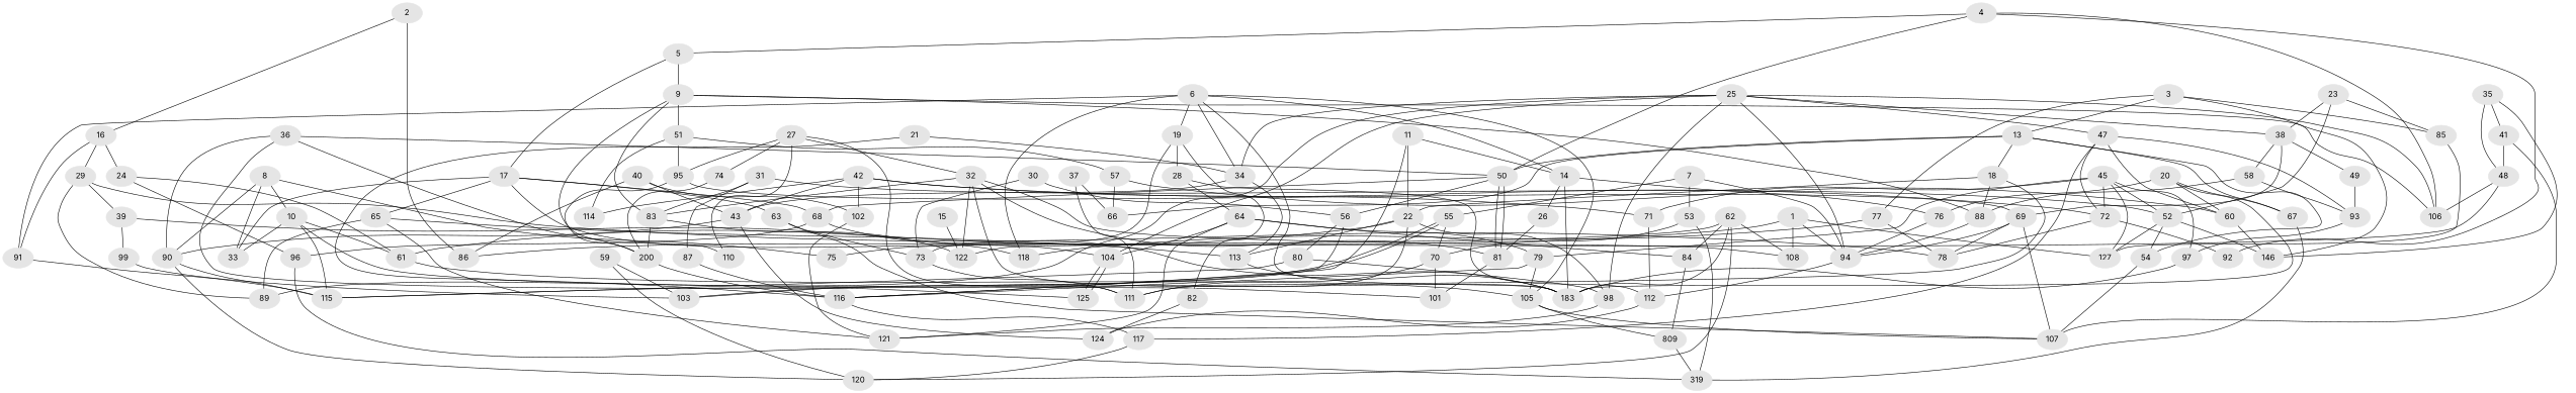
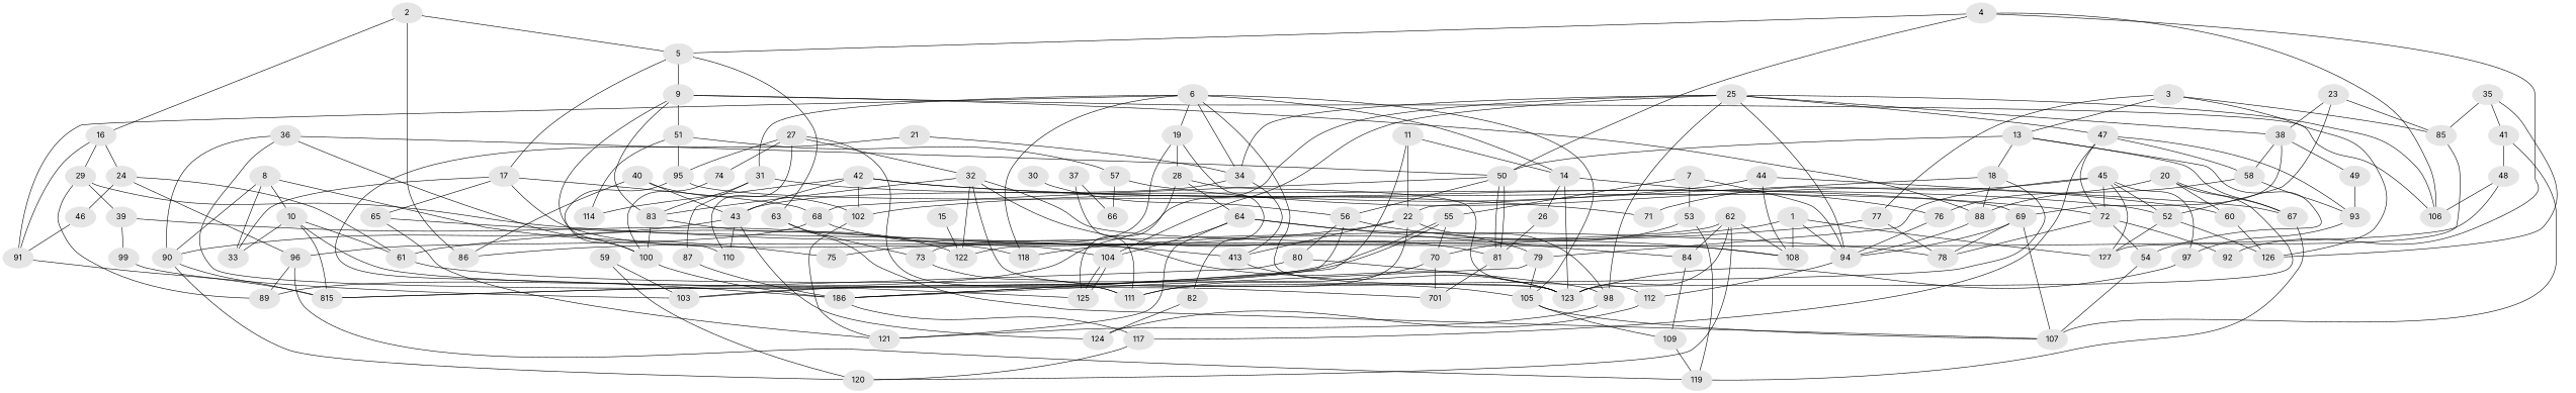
  graph {
    fontname=Inter
    node [color=gray90 fontname=Inter style=filled]
    edge [fontname=Inter]
    1
    86
    94
    108
    127
    112
    2
    5
    16
    9
    17
    63
    8
    10
    33
    75
    90
    91
    24
    29
    3
    13
    77
    85
-   126 [label=146]
+   126
    50
    18
    54
    66
    67
    118
    78
    4
    92
    106
    68
    81
    56
    51
    83
    88
    110
    65
    104
    73
    107
    6
    14
    19
    31
    34
    105
-   123 [label=183]
+   123
    26
    76
    28
    82
    52
    87
-   113
+   113 [label=413]
    43
-   115
-   109 [label=809]
+   115 [label=815]
+   109
    7
    53
    55
    70
-   119 [label=319]
+   119
    103
    61
-   101
+   101 [label=701]
    120
    95
    114
    57
    122
-   100 [label=200]
+   100
    11
    22
-   116
+   116 [label=186]
    98
    111
    117
    15
    69
+   46
    96
    89
    39
    121
    125
    64
    124
    20
    60
    21
    23
    38
    49
    58
    25
    47
    72
    93
    27
    32
    74
    79
    84
    99
    30
    80
    35
    41
    48
    36
    37
    40
    102
    42
    71
+   44
    45
    97
    59
    62
    1 -- 86
    1 -- 94
    1 -- 108
    1 -- 127
    94 -- 112
    112 -- 124
    2 -- 86
+   2 -- 5
    2 -- 16
    5 -- 9
    5 -- 17
-   17 -- 63
+   5 -- 63
    16 -- 91
    16 -- 24
    16 -- 29
    9 -- 106
    9 -- 51
    9 -- 83
    9 -- 88
    9 -- 110
    17 -- 33
    17 -- 68
    17 -- 65
    17 -- 104
    63 -- 73
    63 -- 107
    8 -- 10
    8 -- 33
    8 -- 75
    8 -- 90
    10 -- 33
    10 -- 115
    10 -- 61
    10 -- 101
    90 -- 115
    90 -- 120
    91 -- 115
    24 -- 61
+   24 -- 46
    24 -- 96
    29 -- 78
    29 -- 89
    29 -- 39
    3 -- 13
    3 -- 77
    3 -- 85
    3 -- 126
    13 -- 50
    13 -- 18
    13 -- 54
-   13 -- 66
    13 -- 67
    77 -- 118
    77 -- 78
    85 -- 127
    50 -- 68
    50 -- 81
    50 -- 81
    50 -- 56
    18 -- 88
    18 -- 115
    18 -- 22
    54 -- 107
    67 -- 119
    4 -- 5
    4 -- 50
    4 -- 92
    4 -- 106
    68 -- 123
    68 -- 96
    81 -- 101
+   56 -- 108
    56 -- 116
    56 -- 80
    51 -- 95
    51 -- 114
    51 -- 57
    83 -- 122
    83 -- 100
    88 -- 94
    65 -- 113
-   65 -- 89
+   96 -- 89
    65 -- 121
    104 -- 125
    104 -- 125
    73 -- 111
    6 -- 91
    6 -- 118
    6 -- 14
    6 -- 19
+   6 -- 31
    6 -- 34
    6 -- 105
    6 -- 123
    14 -- 123
    14 -- 26
    14 -- 76
    19 -- 73
    19 -- 28
    19 -- 82
    31 -- 83
    31 -- 52
    31 -- 87
    34 -- 113
    34 -- 43
    105 -- 107
    105 -- 109
    26 -- 81
    76 -- 94
    28 -- 112
+   28 -- 125
    28 -- 64
    82 -- 124
    52 -- 127
    52 -- 126
-   52 -- 54
+   72 -- 54
    87 -- 116
    113 -- 123
    43 -- 90
+   43 -- 110
    43 -- 124
    109 -- 119
    7 -- 94
    7 -- 53
    7 -- 55
    53 -- 70
    53 -- 119
    55 -- 70
    55 -- 103
    55 -- 103
    70 -- 101
    70 -- 111
    61 -- 105
    95 -- 100
    95 -- 69
    57 -- 66
    57 -- 60
    100 -- 116
    11 -- 14
    11 -- 22
    11 -- 116
    22 -- 113
    22 -- 61
    22 -- 98
    22 -- 111
    116 -- 117
    98 -- 121
    117 -- 120
    15 -- 122
    69 -- 94
    69 -- 78
    69 -- 107
+   46 -- 91
    96 -- 119
    39 -- 118
    39 -- 99
    64 -- 104
    64 -- 121
    64 -- 79
    64 -- 84
    20 -- 67
    20 -- 123
    20 -- 76
    20 -- 60
    60 -- 126
    21 -- 34
    21 -- 116
    23 -- 85
    23 -- 52
    23 -- 38
    38 -- 69
    38 -- 49
    38 -- 58
    49 -- 93
    58 -- 88
    58 -- 93
    25 -- 94
    25 -- 106
    25 -- 104
    25 -- 34
    25 -- 98
    25 -- 89
    25 -- 38
    25 -- 47
    47 -- 117
-   47 -- 60
+   47 -- 58
    47 -- 72
    47 -- 93
    72 -- 78
    72 -- 92
    93 -- 97
    27 -- 110
    27 -- 95
    27 -- 111
    27 -- 32
    27 -- 74
    32 -- 108
    32 -- 81
    32 -- 83
    32 -- 123
    32 -- 122
    74 -- 100
    79 -- 105
    79 -- 116
    84 -- 109
    99 -- 103
    30 -- 56
-   30 -- 73
    80 -- 115
    80 -- 98
-   35 -- 48
+   35 -- 85
    35 -- 126
    35 -- 41
    41 -- 107
    41 -- 48
    48 -- 106
    48 -- 122
    36 -- 90
    36 -- 50
    36 -- 100
    36 -- 125
    37 -- 66
    37 -- 111
    40 -- 86
    40 -- 43
    40 -- 102
    102 -- 121
    42 -- 43
    42 -- 114
    42 -- 72
    42 -- 102
    42 -- 71
-   71 -- 112
+   44 -- 108
+   44 -- 67
+   44 -- 102
    45 -- 127
    45 -- 52
    45 -- 72
    45 -- 79
    45 -- 71
    45 -- 97
    97 -- 123
    59 -- 103
    59 -- 120
    62 -- 108
    62 -- 75
    62 -- 123
    62 -- 120
    62 -- 84
  }
